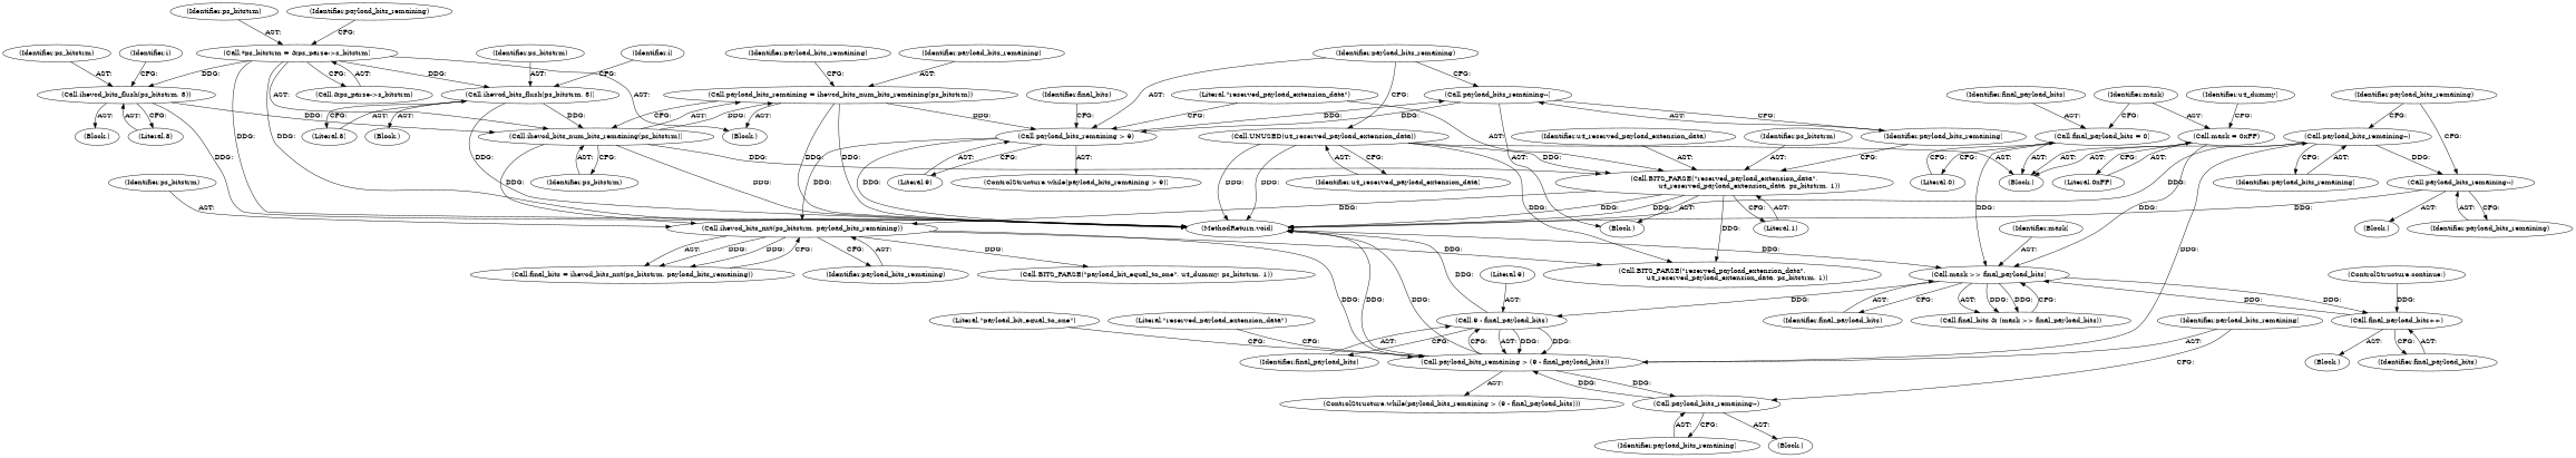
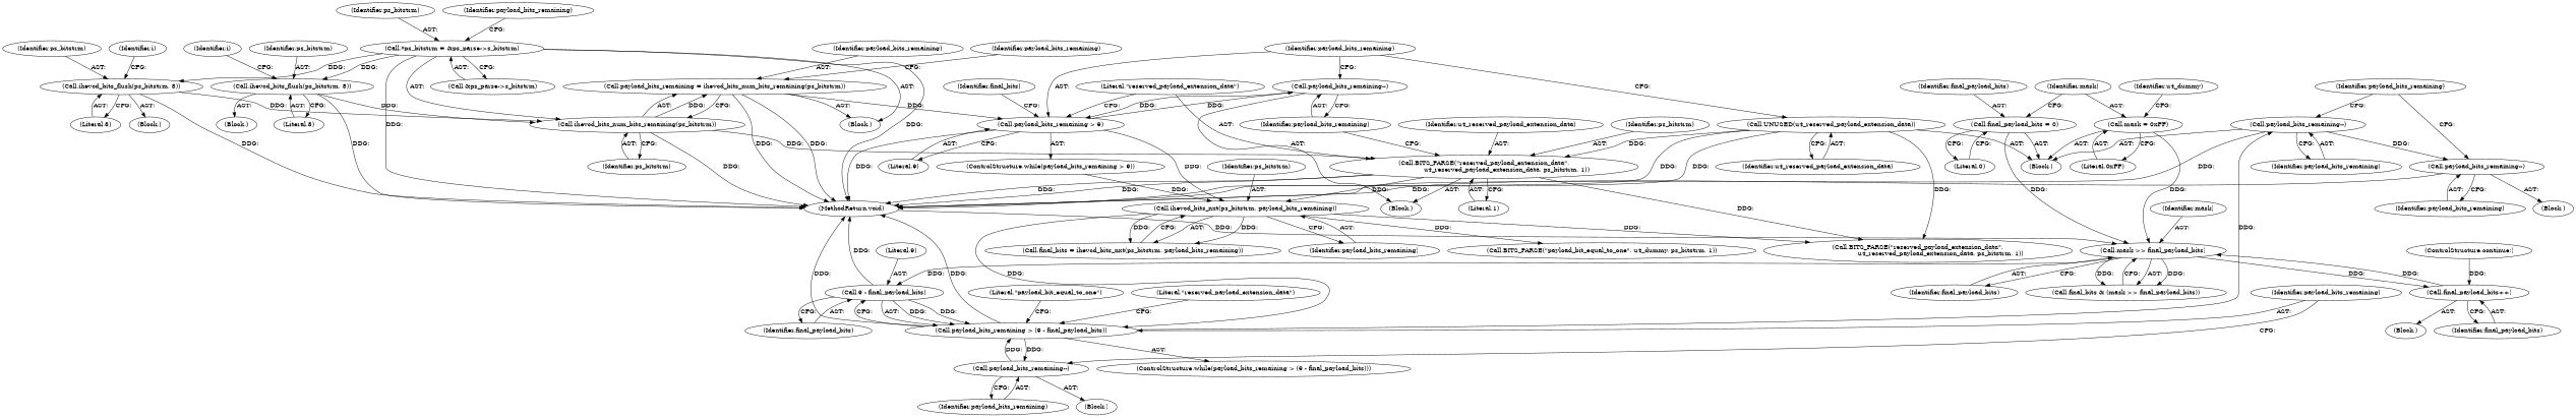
  digraph {
    n1 [label="(Call,payload_bits_remaining--)"]
    n2 [label="(Call,payload_bits_remaining--)"]
    n3 [label="(MethodReturn,void)"]
    n4 [label="(Identifier,payload_bits_remaining)"]
    n5 [label="(Block,)"]
    n6 [label="(Identifier,payload_bits_remaining)"]
    n7 [label="(Block,)"]
    n8 [label="(Call,mask >> final_payload_bits)"]
    n9 [label="(Call,payload_bits_remaining > (9 - final_payload_bits))"]
    n10 [label="(Call,payload_bits_remaining--)"]
    n11 [label="(Call,9 - final_payload_bits)"]
    n12 [label="(ControlStructure,while(payload_bits_remaining > (9 - final_payload_bits)))"]
    n13 [label="(Identifier,payload_bits_remaining)"]
    n14 [label="(Block,)"]
    n15 [label="(Identifier,final_payload_bits)"]
    n16 [label="(Call,ihevcd_bits_nxt(ps_bitstrm, payload_bits_remaining))"]
    n17 [label="(Call,BITS_PARSE(\"payload_bit_equal_to_one\", u4_dummy, ps_bitstrm, 1))"]
    n18 [label="(Call,BITS_PARSE(\"reserved_payload_extension_data\",\n                       u4_reserved_payload_extension_data, ps_bitstrm, 1))"]
    n19 [label="(Call,final_bits = ihevcd_bits_nxt(ps_bitstrm, payload_bits_remaining))"]
    n20 [label="(Identifier,payload_bits_remaining)"]
    n21 [label="(Call,BITS_PARSE(\"reserved_payload_extension_data\",\n                       u4_reserved_payload_extension_data, ps_bitstrm, 1))"]
    n22 [label="(Block,)"]
    n23 [label="(Literal,1)"]
    n24 [label="(Call,UNUSED(u4_reserved_payload_extension_data))"]
    n25 [label="(Identifier,u4_reserved_payload_extension_data)"]
    n26 [label="(Call,ihevcd_bits_num_bits_remaining(ps_bitstrm))"]
    n27 [label="(Call,payload_bits_remaining = ihevcd_bits_num_bits_remaining(ps_bitstrm))"]
    n28 [label="(Identifier,ps_bitstrm)"]
    n29 [label="(Block,)"]
    n30 [label="(Call,payload_bits_remaining > 9)"]
    n31 [label="(Call,ihevcd_bits_flush(ps_bitstrm, 8))"]
    n32 [label="(Literal,8)"]
    n33 [label="(Block,)"]
    n34 [label="(Call,*ps_bitstrm = &ps_parse->s_bitstrm)"]
    n35 [label="(Call,ihevcd_bits_flush(ps_bitstrm, 8))"]
    n36 [label="(Call,&ps_parse->s_bitstrm)"]
    n37 [label="(Literal,8)"]
    n38 [label="(Block,)"]
    n39 [label="(Call,payload_bits_remaining--)"]
    n40 [label="(ControlStructure,while(payload_bits_remaining > 9))"]
    n41 [label="(Literal,9)"]
    n42 [label="(Identifier,payload_bits_remaining)"]
    n43 [label="(Call,final_payload_bits++)"]
    n44 [label="(Call,final_bits & (mask >> final_payload_bits))"]
    n45 [label="(Identifier,final_payload_bits)"]
    n46 [label="(Identifier,final_payload_bits)"]
    n47 [label="(Block,)"]
    n48 [label="(Call,mask = 0xFF)"]
    n49 [label="(Literal,0xFF)"]
    n50 [label="(Call,final_payload_bits = 0)"]
    n51 [label="(Literal,0)"]
    n52 [label="(Identifier,final_bits)"]
    n53 [label="(Literal,\"payload_bit_equal_to_one\")"]
    n54 [label="(Identifier,payload_bits_remaining)"]
    n55 [label="(Identifier,ps_bitstrm)"]
    n56 [label="(Identifier,mask)"]
    n57 [label="(Identifier,i)"]
    n58 [label="(Identifier,payload_bits_remaining)"]
    n59 [label="(Identifier,ps_bitstrm)"]
    n60 [label="(Identifier,u4_reserved_payload_extension_data)"]
    n61 [label="(Literal,\"reserved_payload_extension_data\")"]
    n62 [label="(Identifier,payload_bits_remaining)"]
    n63 [label="(Literal,9)"]
    n64 [label="(Identifier,final_payload_bits)"]
    n65 [label="(Identifier,payload_bits_remaining)"]
    n66 [label="(Identifier,ps_bitstrm)"]
    n67 [label="(Identifier,ps_bitstrm)"]
    n68 [label="(Identifier,ps_bitstrm)"]
    n69 [label="(Identifier,i)"]
    n70 [label="(Literal,\"reserved_payload_extension_data\")"]
    n71 [label="(Identifier,payload_bits_remaining)"]
    n72 [label="(ControlStructure,continue;)"]
    n73 [label="(Identifier,mask)"]
    n74 [label="(Identifier,payload_bits_remaining)"]
    n75 [label="(Identifier,u4_dummy)"]
    n1 -> n2 [label="DDG: "]
    n1 -> n3 [label="DDG: "]
    n1 -> n4 [label="CFG: "]
    n1 -> n5 [label="AST: "]
    n2 -> n3 [label="DDG: "]
    n2 -> n6 [label="CFG: "]
    n2 -> n7 [label="AST: "]
    n3 -> n8 [label="DDG: "]
    n4 -> n1 [label="AST: "]
    n6 -> n2 [label="AST: "]
    n8 -> n11 [label="DDG: "]
    n8 -> n43 [label="DDG: "]
    n8 -> n44 [label="AST: "]
    n8 -> n44 [label="DDG: "]
    n8 -> n44 [label="DDG: "]
    n8 -> n45 [label="CFG: "]
    n9 -> n1 [label="DDG: "]
    n9 -> n3 [label="DDG: "]
    n9 -> n3 [label="DDG: "]
    n9 -> n10 [label="DDG: "]
    n9 -> n11 [label="CFG: "]
    n9 -> n12 [label="AST: "]
    n10 -> n9 [label="DDG: "]
    n10 -> n13 [label="CFG: "]
    n10 -> n14 [label="AST: "]
    n11 -> n3 [label="DDG: "]
    n11 -> n9 [label="AST: "]
    n11 -> n9 [label="DDG: "]
    n11 -> n9 [label="DDG: "]
    n11 -> n15 [label="CFG: "]
    n13 -> n10 [label="AST: "]
    n15 -> n11 [label="AST: "]
    n16 -> n9 [label="DDG: "]
    n16 -> n17 [label="DDG: "]
    n16 -> n18 [label="DDG: "]
    n16 -> n19 [label="AST: "]
    n16 -> n19 [label="DDG: "]
    n16 -> n19 [label="DDG: "]
    n16 -> n20 [label="CFG: "]
    n19 -> n16 [label="CFG: "]
    n20 -> n16 [label="AST: "]
    n21 -> n3 [label="DDG: "]
    n21 -> n3 [label="DDG: "]
    n21 -> n16 [label="DDG: "]
    n21 -> n18 [label="DDG: "]
    n21 -> n22 [label="AST: "]
    n21 -> n23 [label="CFG: "]
    n23 -> n21 [label="AST: "]
    n24 -> n3 [label="DDG: "]
    n24 -> n3 [label="DDG: "]
    n24 -> n5 [label="AST: "]
    n24 -> n18 [label="DDG: "]
    n24 -> n21 [label="DDG: "]
    n24 -> n25 [label="CFG: "]
    n25 -> n24 [label="AST: "]
    n26 -> n3 [label="DDG: "]
-   n26 -> n16 [label="DDG: "]
+   n40 -> n16 [label="DDG: "]
    n26 -> n21 [label="DDG: "]
    n26 -> n27 [label="AST: "]
    n26 -> n27 [label="DDG: "]
    n26 -> n28 [label="CFG: "]
    n27 -> n3 [label="DDG: "]
    n27 -> n3 [label="DDG: "]
    n27 -> n26 [label="CFG: "]
    n27 -> n29 [label="AST: "]
    n27 -> n30 [label="DDG: "]
    n28 -> n26 [label="AST: "]
    n30 -> n3 [label="DDG: "]
    n30 -> n16 [label="DDG: "]
    n30 -> n39 [label="DDG: "]
    n30 -> n40 [label="AST: "]
    n30 -> n41 [label="CFG: "]
    n31 -> n3 [label="DDG: "]
    n31 -> n26 [label="DDG: "]
    n31 -> n32 [label="CFG: "]
    n31 -> n33 [label="AST: "]
    n32 -> n31 [label="AST: "]
    n34 -> n3 [label="DDG: "]
    n34 -> n3 [label="DDG: "]
    n34 -> n26 [label="AST: "]
    n34 -> n29 [label="AST: "]
    n34 -> n31 [label="DDG: "]
    n34 -> n35 [label="DDG: "]
    n34 -> n36 [label="CFG: "]
    n35 -> n3 [label="DDG: "]
    n35 -> n26 [label="DDG: "]
    n35 -> n37 [label="CFG: "]
    n35 -> n38 [label="AST: "]
    n36 -> n34 [label="AST: "]
    n37 -> n35 [label="AST: "]
    n39 -> n22 [label="AST: "]
    n39 -> n30 [label="DDG: "]
    n39 -> n42 [label="CFG: "]
    n41 -> n30 [label="AST: "]
    n42 -> n21 [label="CFG: "]
    n42 -> n39 [label="AST: "]
    n43 -> n8 [label="DDG: "]
    n43 -> n46 [label="CFG: "]
    n43 -> n47 [label="AST: "]
    n44 -> n8 [label="CFG: "]
    n45 -> n8 [label="AST: "]
    n46 -> n43 [label="AST: "]
    n48 -> n5 [label="AST: "]
    n48 -> n8 [label="DDG: "]
    n48 -> n49 [label="CFG: "]
    n49 -> n48 [label="AST: "]
    n50 -> n5 [label="AST: "]
    n50 -> n8 [label="DDG: "]
    n50 -> n51 [label="CFG: "]
    n51 -> n50 [label="CFG: "]
    n52 -> n30 [label="CFG: "]
    n53 -> n9 [label="CFG: "]
    n54 -> n9 [label="AST: "]
    n54 -> n10 [label="CFG: "]
    n55 -> n34 [label="AST: "]
    n56 -> n8 [label="AST: "]
    n57 -> n35 [label="CFG: "]
    n58 -> n24 [label="CFG: "]
    n58 -> n30 [label="AST: "]
    n58 -> n39 [label="CFG: "]
    n59 -> n35 [label="AST: "]
    n60 -> n21 [label="AST: "]
    n61 -> n9 [label="CFG: "]
    n62 -> n34 [label="CFG: "]
    n63 -> n11 [label="AST: "]
    n64 -> n50 [label="AST: "]
    n65 -> n27 [label="CFG: "]
    n66 -> n21 [label="AST: "]
    n67 -> n31 [label="AST: "]
    n68 -> n16 [label="AST: "]
    n69 -> n31 [label="CFG: "]
    n70 -> n21 [label="AST: "]
    n70 -> n30 [label="CFG: "]
    n71 -> n27 [label="AST: "]
    n72 -> n43 [label="DDG: "]
    n73 -> n48 [label="AST: "]
    n73 -> n50 [label="CFG: "]
    n74 -> n1 [label="CFG: "]
    n74 -> n2 [label="CFG: "]
    n75 -> n48 [label="CFG: "]
  }
